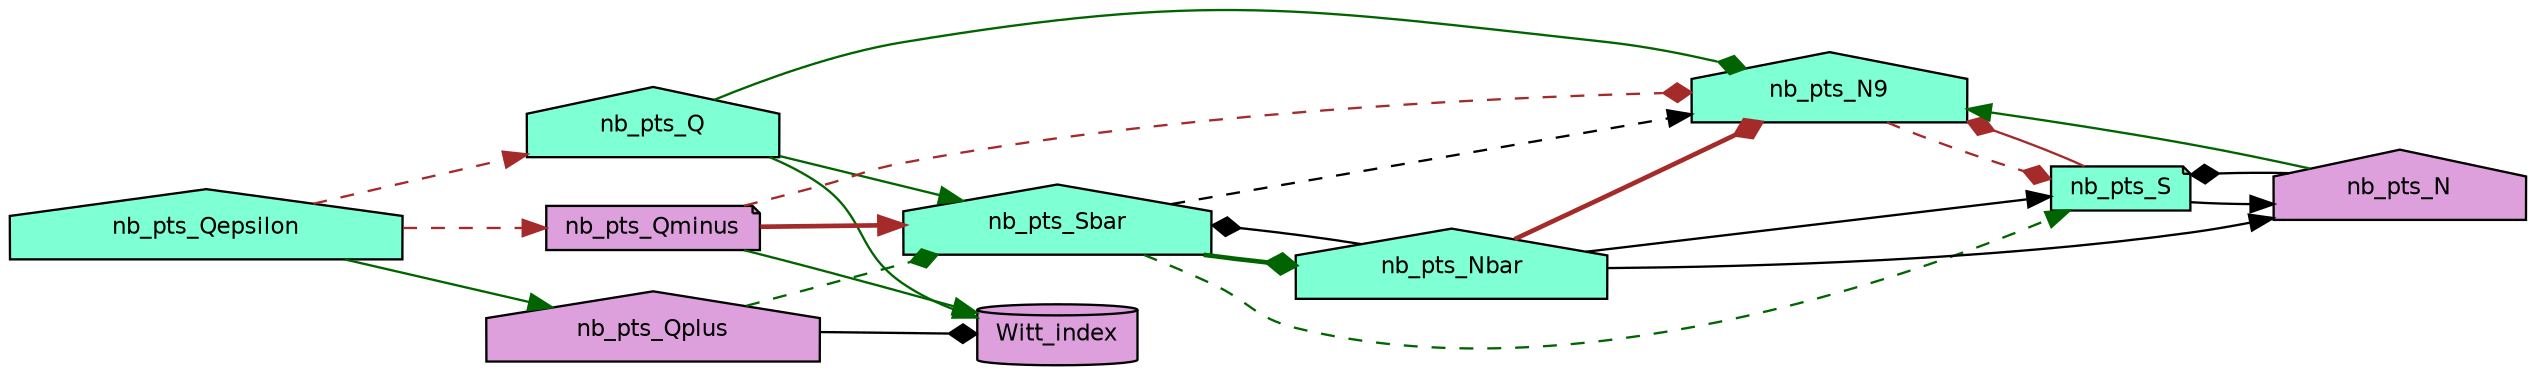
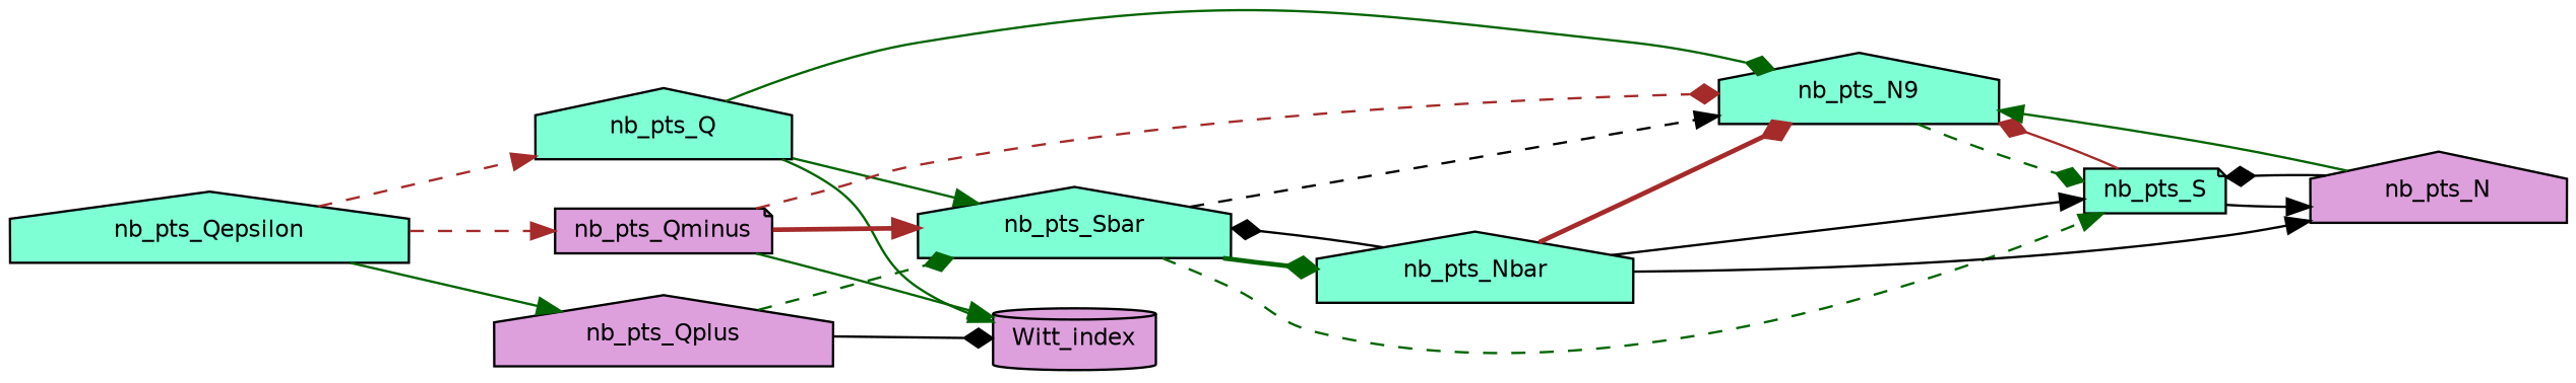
  digraph {
    rankdir=LR
    node [color=black fillcolor=aquamarine fontname=Helvetica fontsize=10 shape=house style=filled]
    edge [arrowhead=normal color=darkgreen fontname=Helvetica fontsize=10 labelfontname=Helvetica labelfontsize=10 style=solid]
    n1 [fontcolor=black height=0.2 label=nb_pts_Qepsilon width=0.4]
    n2 [height=0.2 label=nb_pts_Q width=0.4]
    n3 [fillcolor=plum height=0.2 label=nb_pts_Qplus width=0.4]
    n4 [fillcolor=plum height=0.2 label=nb_pts_Qminus shape=note width=0.4]
    n5 [fillcolor=plum height=0.2 label=Witt_index shape=cylinder width=0.4]
    n6 [height=0.2 label=nb_pts_Sbar width=0.4]
    n7 [height=0.2 label=nb_pts_N9 width=0.4]
    n8 [height=0.2 label=nb_pts_S shape=note width=0.4]
    n9 [height=0.2 label=nb_pts_Nbar width=0.4]
    n10 [fillcolor=plum height=0.2 label=nb_pts_N width=0.4]
    n1 -> n2 [color=brown style=dashed]
    n1 -> n3
    n1 -> n4 [color=brown style=dashed]
    n2 -> n5
    n2 -> n6
    n2 -> n7 [arrowhead=diamond]
    n3 -> n5 [arrowhead=diamond color=black]
    n3 -> n6 [arrowhead=diamond style=dashed]
    n4 -> n5
    n4 -> n6 [color=brown style=bold]
    n4 -> n7 [arrowhead=diamond color=brown style=dashed]
    n6 -> n7 [color=black style=dashed]
    n6 -> n8 [style=dashed]
    n6 -> n9 [arrowhead=diamond style=bold]
-   n7 -> n8 [arrowhead=diamond color=brown style=dashed]
+   n7 -> n8 [arrowhead=diamond style=dashed]
    n8 -> n7 [arrowhead=diamond color=brown]
    n8 -> n10 [color=black]
    n9 -> n6 [arrowhead=diamond color=black]
    n9 -> n7 [arrowhead=diamond color=brown style=bold]
    n9 -> n8 [color=black]
    n9 -> n10 [color=black]
    n10 -> n7
    n10 -> n8 [arrowhead=diamond color=black]
  }
